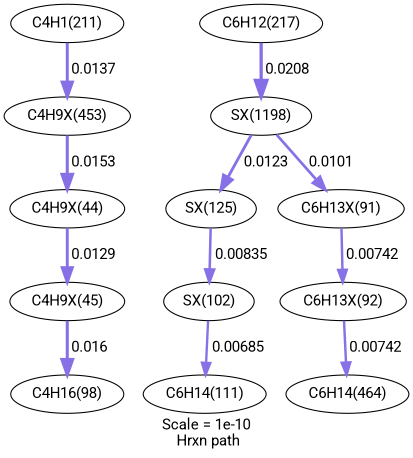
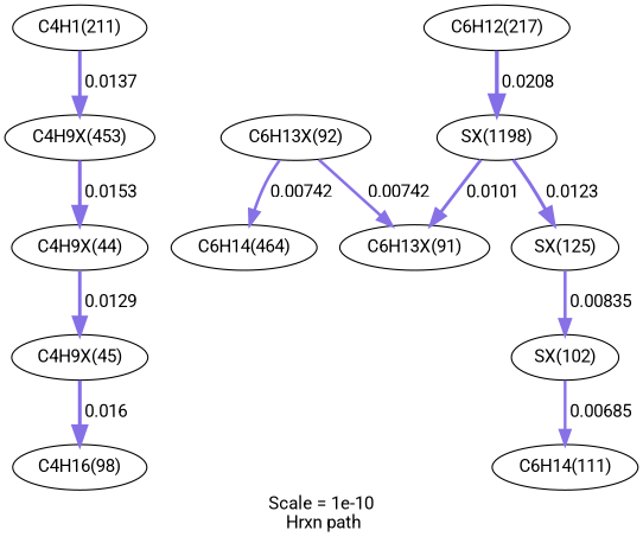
  digraph {
    fontname=Roboto
    label="Scale = 1e-10\l Hrxn path"
    node [fontname=Roboto]
    edge [arrowsize=1.15 color="0.7, 0.507, 0.9" fontname=Roboto style="setlinewidth(2.3)"]
    n1 [label="C4H9X(45)"]
    n2 [label="C4H16(98)"]
    n3 [label="C4H9X(44)"]
    n4 [label="SX(102)"]
    n5 [label="C6H14(111)"]
    n6 [label="C4H9X(453)"]
    n7 [label="C4H1(211)"]
    n8 [label="C6H13X(92)"]
    n9 [label="C6H14(464)"]
    n10 [label="SX(125)"]
    n11 [label="SX(1198)"]
    n12 [label="C6H13X(91)"]
    n13 [label="C6H12(217)"]
    n1 -> n2 [arrowsize=1.44 color="0.7, 0.516, 0.9" label=" 0.016" style="setlinewidth(2.88)"]
    n3 -> n1 [arrowsize=1.36 color="0.7, 0.513, 0.9" label=" 0.0129" style="setlinewidth(2.72)"]
    n4 -> n5 [arrowsize=1.12 label=" 0.00685" style="setlinewidth(2.24)"]
    n6 -> n3 [arrowsize=1.42 color="0.7, 0.515, 0.9" label=" 0.0153" style="setlinewidth(2.85)"]
    n7 -> n6 [arrowsize=1.38 color="0.7, 0.514, 0.9" label=" 0.0137" style="setlinewidth(2.76)"]
    n8 -> n9 [label=" 0.00742"]
    n10 -> n4 [arrowsize=1.19 color="0.7, 0.508, 0.9" label=" 0.00835" style="setlinewidth(2.39)"]
    n11 -> n10 [arrowsize=1.34 color="0.7, 0.512, 0.9" label=" 0.0123" style="setlinewidth(2.68)"]
    n11 -> n12 [arrowsize=1.27 color="0.7, 0.51, 0.9" label=" 0.0101" style="setlinewidth(2.53)"]
-   n12 -> n8 [label=" 0.00742"]
+   n8 -> n12 [label=" 0.00742"]
    n13 -> n11 [arrowsize=1.54 color="0.7, 0.521, 0.9" label=" 0.0208" style="setlinewidth(3.08)"]
  }
